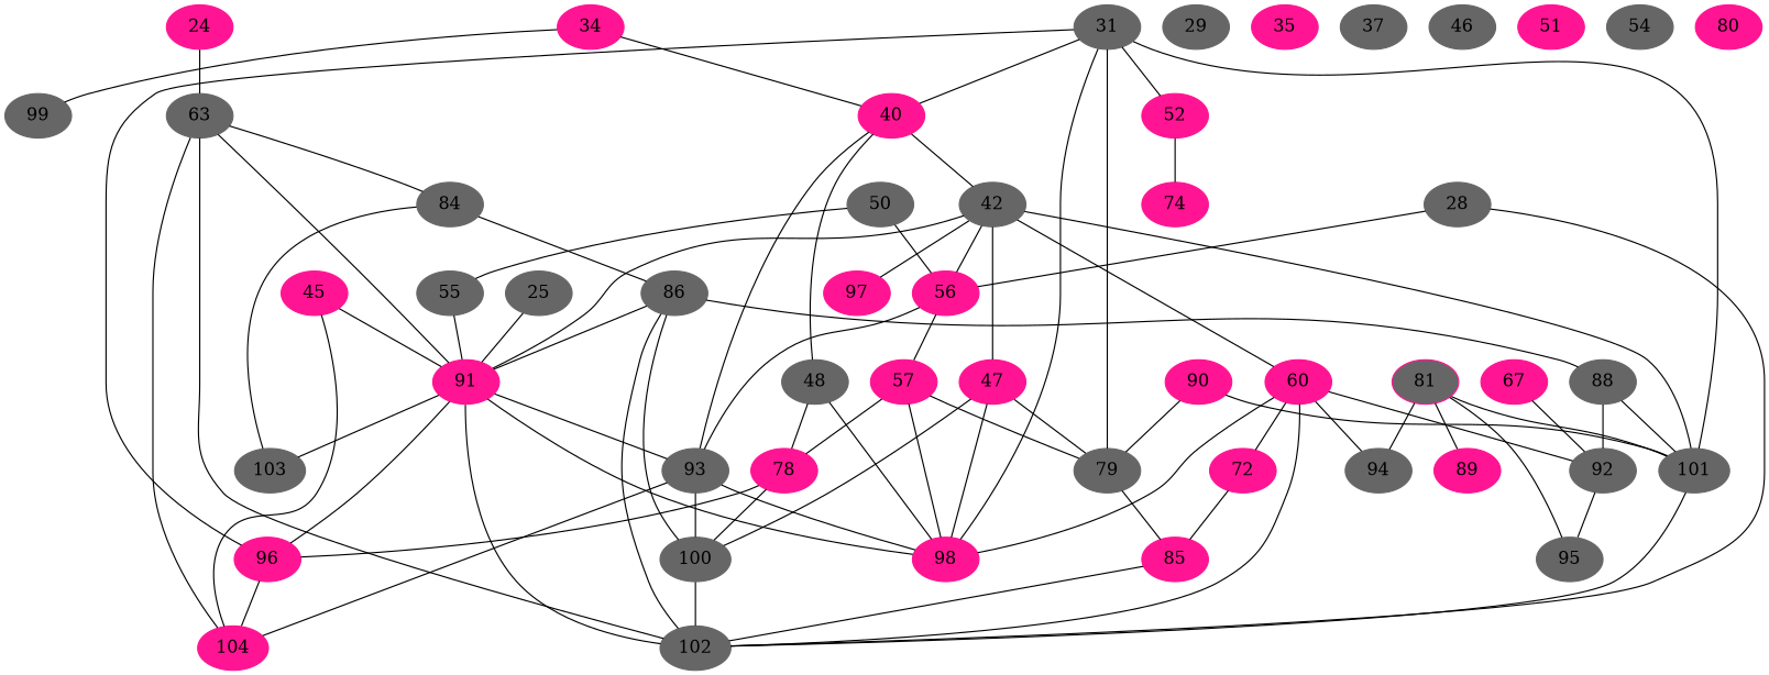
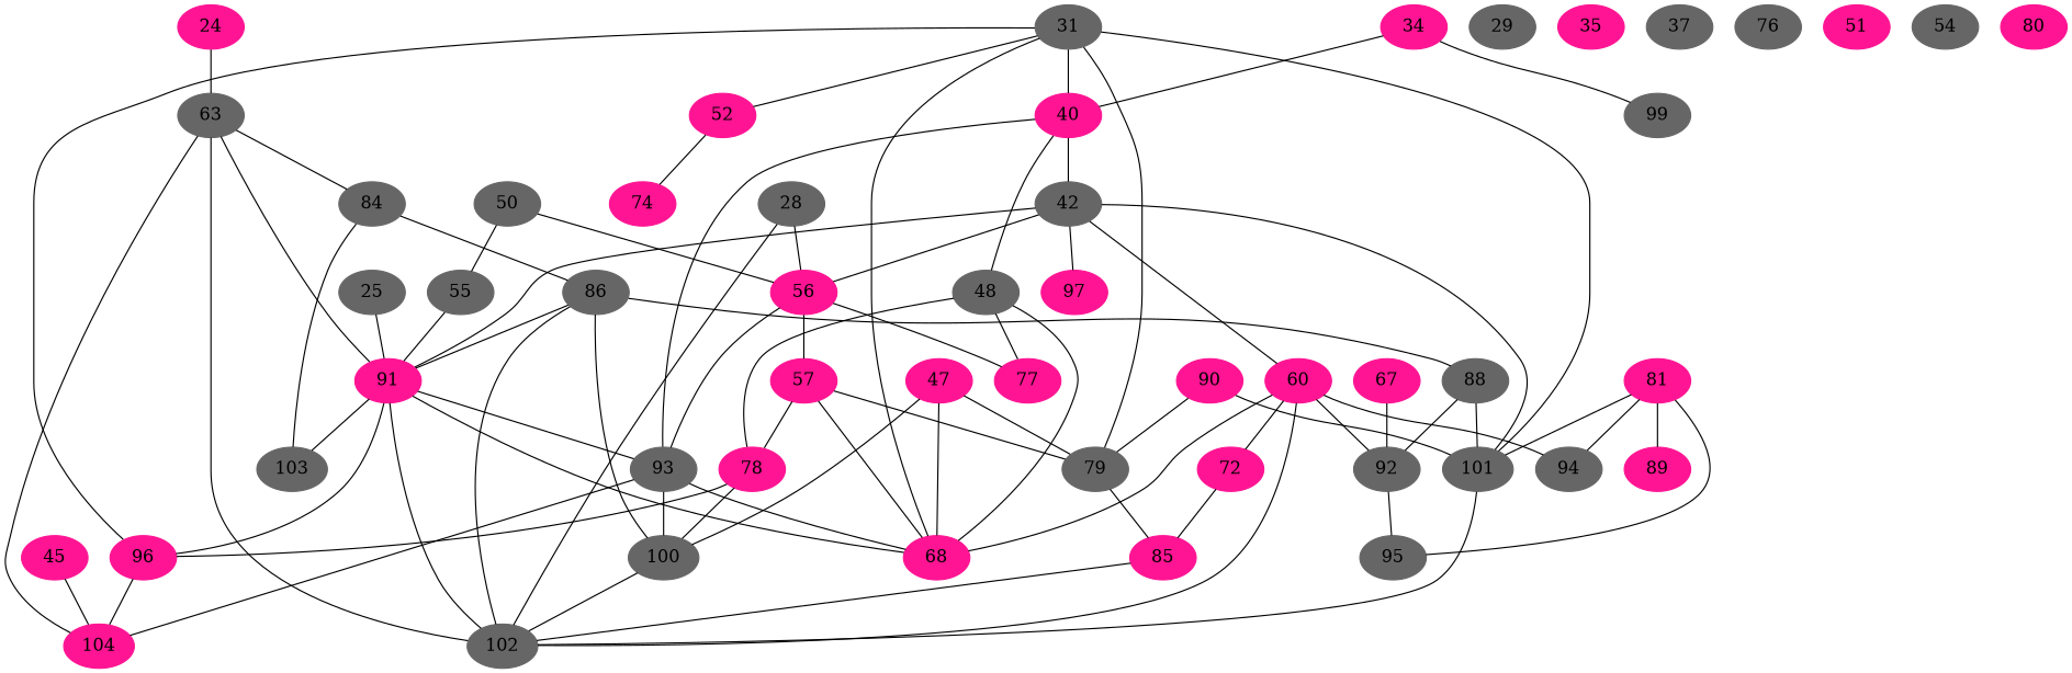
  graph {
    node [color=deeppink style=filled]
    63 [color=gray40 super="+38"]
    91 [super="+71+87+69"]
    102 [color=gray40 super="+58+73+82"]
    104
    84 [color=gray40 super="+64"]
    24
    96 [super="+16+83+17"]
-   98 [super="+27"]
+   98 [super="+27" label=68]
    93 [color=gray40 super="+90+20+6+75"]
    103 [color=gray40 super="+76"]
    25 [color=gray40]
    28 [color=gray40 super="+10"]
    56 [super="+21"]
+   77
    57 [super="+18+44+53"]
    29 [color=gray40]
    31 [color=gray40]
    40
    52
    79 [color=gray40 super="+14"]
    101 [color=gray40 super="+66"]
    42 [color=gray40 super="+7+30"]
    48 [color=gray40]
    74
    85
    34
    99 [color=gray40]
    35
    37 [color=gray40]
    47
    60 [super="+33"]
    97
    78
    100 [color=gray40 super="+11+23+41"]
    72 [super="+26"]
    92 [color=gray40 super="+9+43"]
    94 [color=gray40]
    45
-   46 [color=gray40]
+   46 [color=gray40 label=76]
    50 [color=gray40]
    55 [color=gray40]
    51
    54 [color=gray40]
    95 [color=gray40]
    86 [color=gray40 super="+3+61+19+39"]
    67
    n47 [label=90]
    80
-   81 [super="+32" fillcolor=gray40]
+   81 [super="+32"]
    89
    88 [color=gray40 super="+62"]
    63 -- 91
    63 -- 102 [weight=3]
    63 -- 104
    63 -- 84
    91 -- 102
    91 -- 96 [weight=2]
    91 -- 98
    91 -- 93
    91 -- 103 [weight=3]
    84 -- 103
    84 -- 86
    24 -- 63
    96 -- 104
    93 -- 104
    93 -- 98
    93 -- 100 [weight=2]
    25 -- 91
    28 -- 102
    28 -- 56
    56 -- 93
+   56 -- 77
    56 -- 57
    57 -- 98
    57 -- 79
    57 -- 78
    31 -- 96
    31 -- 98
    31 -- 40
    31 -- 52
    31 -- 79
    31 -- 101 [weight=2]
    40 -- 93
    40 -- 42 [weight=2]
    40 -- 48
    52 -- 74
    79 -- 85
    101 -- 102
    42 -- 91
    42 -- 56 [weight=2]
    42 -- 101
-   42 -- 47 [weight=3]
    42 -- 60 [weight=2]
    42 -- 97
    48 -- 98
+   48 -- 77
    48 -- 78
    85 -- 102
    34 -- 40
    34 -- 99
    47 -- 98
    47 -- 79
    47 -- 100 [weight=2]
    60 -- 102 [weight=3]
    60 -- 98 [weight=2]
    60 -- 72
    60 -- 92
    60 -- 94
    78 -- 96
    78 -- 100
    100 -- 102
    72 -- 85 [weight=2]
    92 -- 95
-   45 -- 91
    45 -- 104
    50 -- 56
    50 -- 55
    55 -- 91
    86 -- 91 [weight=5]
    86 -- 102 [weight=2]
    86 -- 100 [weight=2]
    86 -- 88
    67 -- 92
    n47 -- 79
    n47 -- 101
    81 -- 101
    81 -- 94
    81 -- 95
    81 -- 89
    88 -- 101
    88 -- 92 [weight=2]
  }
